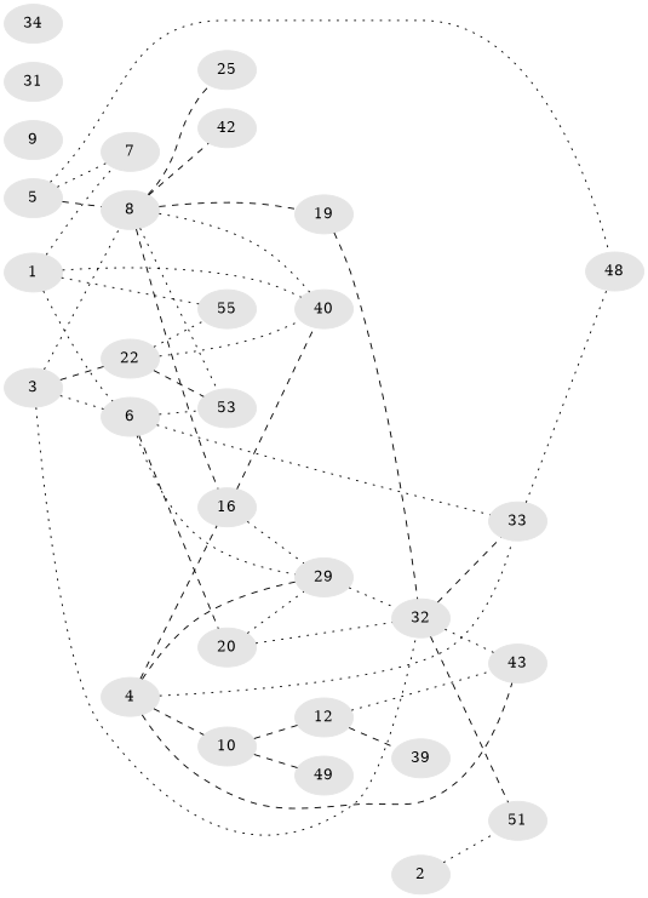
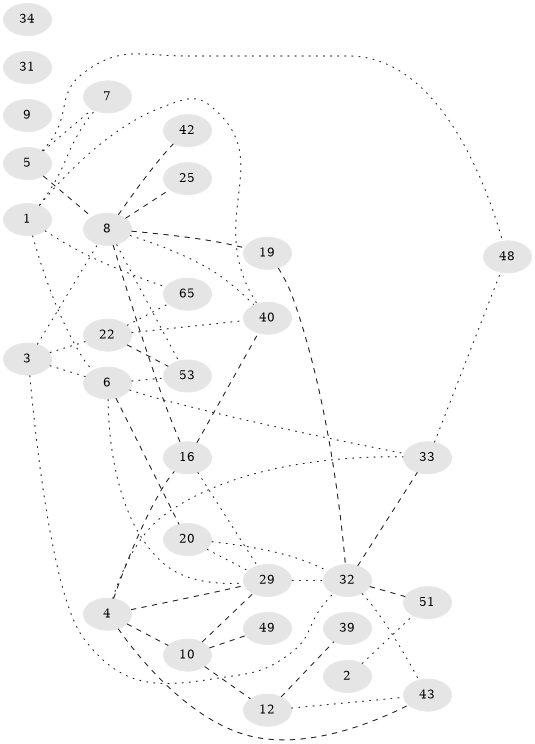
  graph {
    rankdir=LR
    node [color=gray90 style=filled]
    edge [style=dotted]
    1 [super="+28"]
    6 [super="+15"]
    40 [super="+47+54"]
-   55
+   55 [label=65]
    7
    29 [super="+38+45+50"]
    33 [super="+44"]
    20
    53
    22 [super="+23"]
    2
    51
    3 [super="+14+30"]
    8 [super="+11+46"]
    32 [super="+37+35"]
    16 [super="+18"]
    19
    25
    42
    43
    4 [super="+26"]
    10 [super="+17+36"]
    12 [super="+57"]
    49
    48 [super="+52"]
    5 [super="+13+24"]
    9
    39
    31
    34
    1 -- 6
    1 -- 40
    1 -- 55
    1 -- 7
    6 -- 29
    6 -- 33
    6 -- 20 [style=dashed]
    6 -- 53
    29 -- 32 [weight=2]
    33 -- 48
    20 -- 29
    20 -- 32
    22 -- 40
    22 -- 55
    22 -- 53 [style=dashed]
    2 -- 51
    3 -- 6 [weight=2]
-   3 -- 22 [style=dashed]
+   3 -- 22
    3 -- 8 [weight=2]
    3 -- 32
    8 -- 40
    8 -- 53
    8 -- 16 [style=dashed]
    8 -- 19 [style=dashed]
    8 -- 25 [style=dashed]
    8 -- 42 [style=dashed]
    32 -- 33 [style=dashed]
    32 -- 51 [style=dashed]
    32 -- 43 [weight=2]
    16 -- 40 [style=dashed]
    16 -- 29
    19 -- 32 [style=dashed]
    4 -- 29 [style=dashed]
    4 -- 33
    4 -- 16 [style=dashed]
    4 -- 43 [style=dashed]
    4 -- 10 [style=dashed]
+   10 -- 29 [style=dashed weight=2]
    10 -- 12 [style=dashed]
    10 -- 49 [style=dashed]
    12 -- 43
    12 -- 39 [style=dashed]
    5 -- 7
    5 -- 8 [style=dashed weight=2]
    5 -- 48
  }
